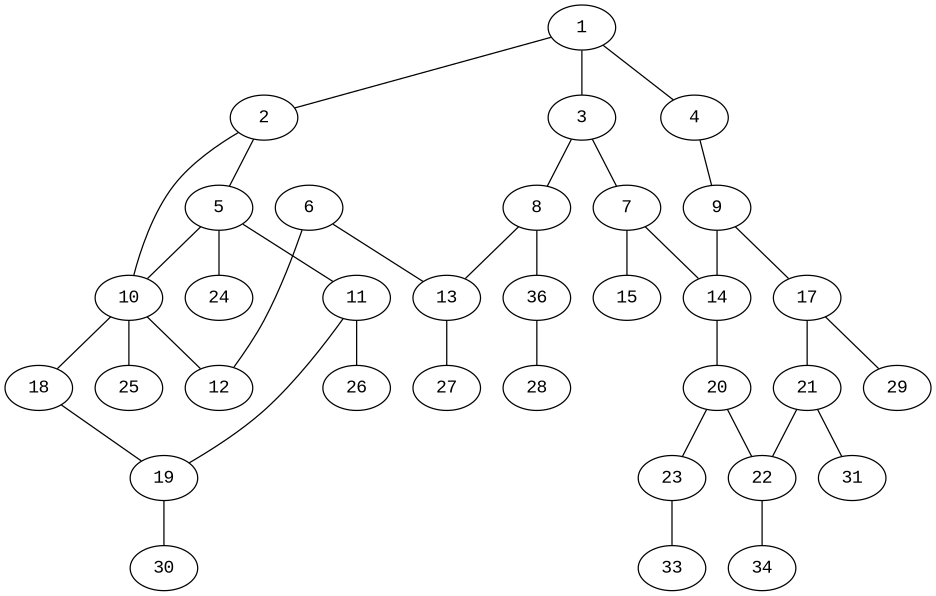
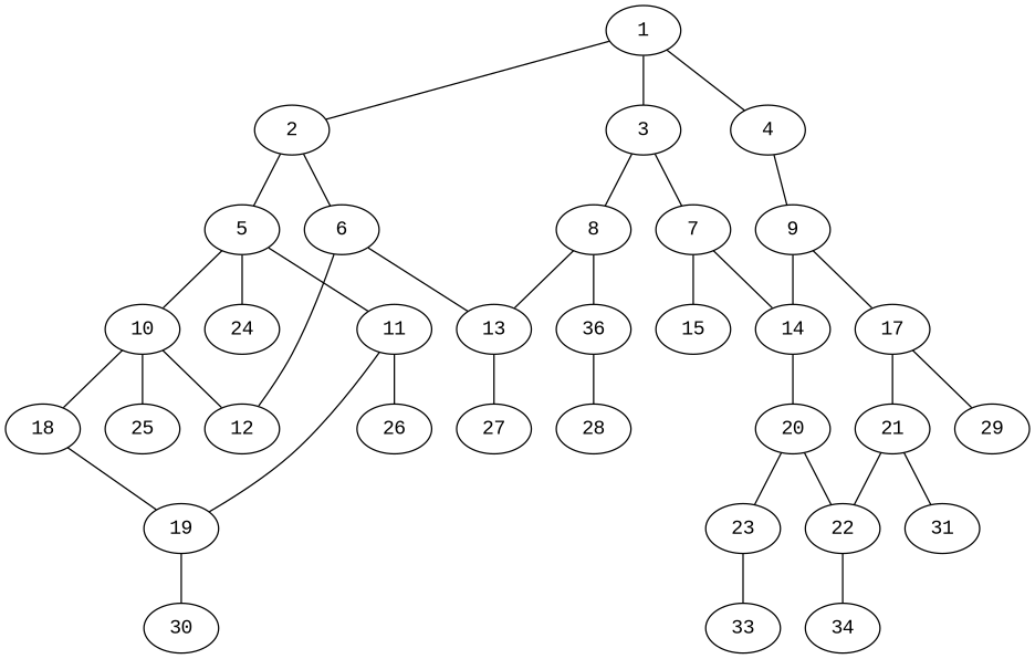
  graph {
    fontname="Liberation Mono"
    node [chem=C fontname="Liberation Mono"]
    edge [fontname="Liberation Mono" valence=1]
    1
    2
    3
    4 [chem=O]
    5
    6
    7
    8
    9
    10
    11
    24 [chem=H]
    12 [chem=O]
    13
    14
    15 [chem=O]
    n17 [chem=O label=36]
    17
    18 [chem=O]
    25 [chem=H]
    19
    26 [chem=H]
    27 [chem=H]
    20
    28 [chem=H]
    21
    29 [chem=H]
    30 [chem=H]
    22
    23 [chem=O]
    31 [chem=H]
    n32 [chem=H label=34]
    33 [chem=H]
    1 -- 2
    1 -- 3 [valence=2]
    1 -- 4
    2 -- 5
-   2 -- 10 [valence=2]
+   2 -- 6 [valence=2]
    3 -- 7
    3 -- 8
    4 -- 9
    5 -- 10
    5 -- 11
    5 -- 24
    6 -- 12
    6 -- 13
    7 -- 14
    7 -- 15 [valence=2]
    8 -- 13 [valence=2]
    8 -- n17
    9 -- 14 [valence=2]
    9 -- 17
    10 -- 12
    10 -- 18
    10 -- 25
    11 -- 19 [valence=2]
    11 -- 26
    13 -- 27
    14 -- 20
    n17 -- 28
    17 -- 21 [valence=2]
    17 -- 29
    18 -- 19
    19 -- 30
    20 -- 22 [valence=2]
    20 -- 23
    21 -- 22
    21 -- 31
    22 -- n32
    23 -- 33
  }
